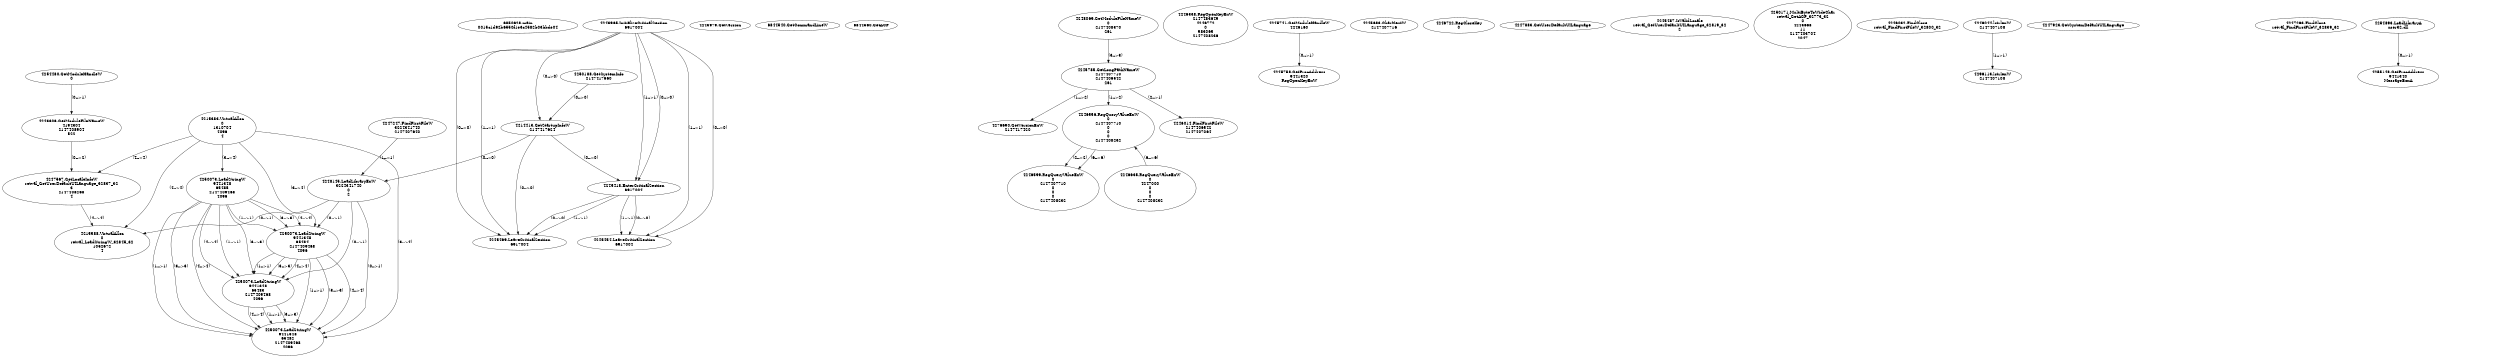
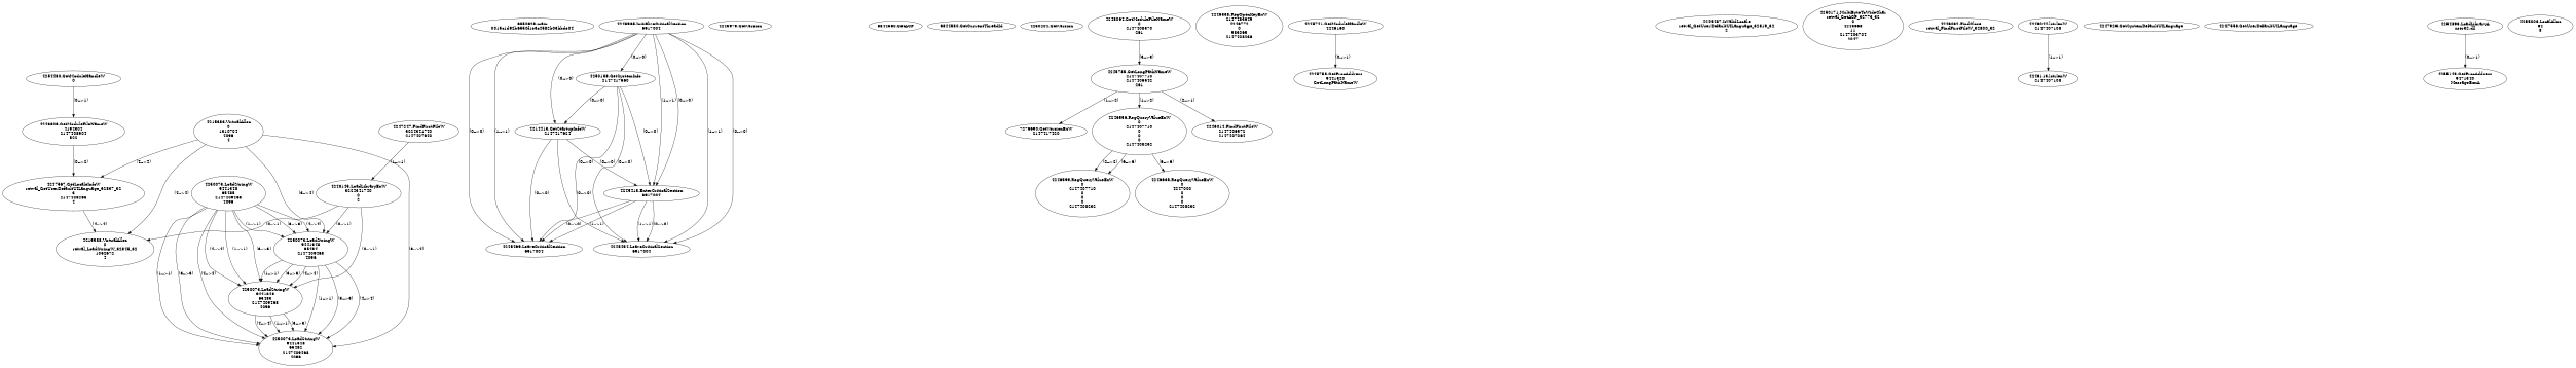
  digraph {
    n1 [label="6850628.main\n0015c1d92b6550f1e3c4582b03bbde04"]
    n2 [label="4254480.GetModuleHandleW\n0"]
    n3 [label="4243306.GetModuleFileNameW\n4194304\n2147408904\n522"]
    n4 [label="4247567.GetLocaleInfoW\nretval_GetUserDefaultUILanguage_32837_32\n3\n2147408268\n4"]
    n5 [label="4243965.InitializeCriticalSection\n6917004"]
    n6 [label="4250188.GetSystemInfo\n2147417660"]
    n7 [label="4214413.GetStartupInfoW\n2147417624"]
    n8 [label="4245418.EnterCriticalSection\n6917004"]
    n9 [label="4245469.LeaveCriticalSection\n6917004"]
    n10 [label="4245454.LeaveCriticalSection\n6917004"]
    n11 [label="4243979.GetVersion\n"]
-   n12 [label="6844540.GetCommandLineW\n"]
    n13 [label="6844560.GetACP\n"]
-   n16 [label="4276690.GetVersionExW\n2147417420"]
+   n14 [label="6844580.GetCurrentThreadId\n"]
+   n15 [label="4250204.GetVersion\n"]
+   n16 [label="7276690.GetVersionExW\n2147417420"]
    n17 [label="4215588.VirtualAlloc\n0\nretval_LoadStringW_32845_32\n1052672\n4"]
-   n18 [label="4248069.GetModuleFileNameW\n0\n2147408370\n261"]
+   n18 [label="4248064.GetModuleFileNameW\n0\n2147408370\n261"]
    n19 [label="4245785.GetLongPathNameW\n2147407710\n2147406542\n261"]
    n20 [label="4246556.RegQueryValueExW\n0\n2147407710\n0\n0\n0\n2147408232"]
-   n21 [label="4246014.FindFirstFileW\n2147406542\n2147407064"]
+   n21 [label="4246014.FindFirstFileW\n2147406572\n2147407064"]
    n22 [label="4215383.VirtualAlloc\n0\n1310704\n4096\n4"]
    n23 [label="4250073.LoadStringW\n9441348\n65485\n2147409468\n4096"]
    n24 [label="4250073.LoadStringW\n9441348\n65484\n2147409468\n4096"]
    n25 [label="4250073.LoadStringW\n9441348\n65482\n2147409468\n4096"]
    n26 [label="4250073.LoadStringW\n9441348\n65483\n2147409468\n4096"]
    n27 [label="4246338.RegOpenKeyExW\n2147483649\n4246772\n0\n983065\n2147408236"]
    n28 [label="4245741.GetModuleHandleW\n4246160"]
-   n29 [label="4245758.GetProcAddress\n9441320\nRegOpenKeyExW"]
+   n29 [label="4245758.GetProcAddress\n9441320\nGetLongPathNameW"]
    n30 [label="4246599.RegQueryValueExW\n0\n2147407710\n0\n0\n0\n2147408232"]
    n31 [label="4246635.RegQueryValueExW\n0\n4247000\n0\n0\n0\n2147408232"]
-   n32 [label="4245683.CharNextW\n2147407716"]
-   n33 [label="4246722.RegCloseKey\n0"]
-   n34 [label="4247883.GetUserDefaultUILanguage\n"]
    n35 [label="4245487.IsValidLocale\nretval_GetUserDefaultUILanguage_32819_32\n2"]
    n36 [label="4250171.MultiByteToWideChar\nretval_GetACP_32773_32\n0\n4243668\n11\n2147403704\n2047"]
    n37 [label="4246032.FindClose\nretval_FindFirstFileW_32800_32"]
    n38 [label="4246044.lstrlenW\n2147407108"]
-   n39 [label="4296113.lstrlenW\n2147407108"]
+   n39 [label="4246113.lstrlenW\n2147407108"]
    n40 [label="4247923.GetSystemDefaultUILanguage\n"]
+   n41 [label="4247558.GetUserDefaultUILanguage\n"]
    n42 [label="4247247.FindFirstFileW\n3224341740\n2147407640"]
    n43 [label="4248145.LoadLibraryExW\n3224341740\n0\n2"]
-   n44 [label="4247263.FindClose\nretval_FindFirstFileW_32839_32"]
    n45 [label="4254893.LoadLibraryA\nuser32.dll"]
-   n46 [label="4255148.GetProcAddress\n9441340\nMessageBoxA"]
+   n46 [label="4255148.GetProcAddress\n9471340\nMessageBoxA"]
+   n47 [label="4255003.LocalAlloc\n64\n8"]
    n2 -> n3 [label="(0-->1)"]
    n3 -> n4 [label="(0-->2)"]
    n4 -> n17 [label="(4-->4)"]
+   n5 -> n6 [label="(0-->0)"]
    n5 -> n7 [label="(0-->0)"]
    n5 -> n8 [label="(1-->1)"]
    n5 -> n8 [label="(0-->0)"]
    n5 -> n9 [label="(1-->1)"]
    n5 -> n9 [label="(0-->0)"]
    n5 -> n10 [label="(1-->1)"]
    n5 -> n10 [label="(0-->0)"]
    n6 -> n7 [label="(0-->0)"]
+   n6 -> n8 [label="(0-->0)"]
+   n6 -> n9 [label="(0-->0)"]
+   n6 -> n10 [label="(0-->0)"]
    n7 -> n8 [label="(0-->0)"]
    n7 -> n9 [label="(0-->0)"]
-   n7 -> n43 [label="(0-->0)"]
+   n7 -> n10 [label="(0-->0)"]
    n8 -> n9 [label="(1-->1)"]
    n8 -> n9 [label="(0-->0)"]
    n8 -> n10 [label="(1-->1)"]
    n8 -> n10 [label="(0-->0)"]
    n18 -> n19 [label="(3-->3)"]
    n19 -> n16 [label="(1-->2)"]
    n19 -> n20 [label="(1-->2)"]
    n19 -> n21 [label="(2-->1)"]
    n20 -> n30 [label="(2-->2)"]
    n20 -> n30 [label="(6-->6)"]
-   n31 -> n20 [label="(6-->6)"]
+   n20 -> n31 [label="(6-->6)"]
    n22 -> n4 [label="(4-->4)"]
    n22 -> n17 [label="(4-->4)"]
-   n22 -> n23 [label="(3-->4)"]
    n22 -> n24 [label="(3-->4)"]
    n22 -> n25 [label="(3-->4)"]
    n23 -> n24 [label="(1-->1)"]
    n23 -> n24 [label="(3-->3)"]
    n23 -> n24 [label="(4-->4)"]
    n23 -> n25 [label="(1-->1)"]
    n23 -> n25 [label="(3-->3)"]
    n23 -> n25 [label="(4-->4)"]
    n23 -> n26 [label="(1-->1)"]
    n23 -> n26 [label="(3-->3)"]
    n23 -> n26 [label="(4-->4)"]
    n24 -> n25 [label="(1-->1)"]
    n24 -> n25 [label="(3-->3)"]
    n24 -> n25 [label="(4-->4)"]
    n24 -> n26 [label="(1-->1)"]
    n24 -> n26 [label="(3-->3)"]
    n24 -> n26 [label="(4-->4)"]
    n26 -> n25 [label="(1-->1)"]
    n26 -> n25 [label="(3-->3)"]
    n26 -> n25 [label="(4-->4)"]
    n28 -> n29 [label="(0-->1)"]
    n38 -> n39 [label="(1-->1)"]
    n42 -> n43 [label="(1-->1)"]
    n43 -> n17 [label="(0-->1)"]
    n43 -> n24 [label="(0-->1)"]
-   n43 -> n25 [label="(0-->1)"]
    n43 -> n26 [label="(0-->1)"]
    n45 -> n46 [label="(0-->1)"]
  }
